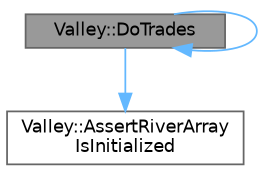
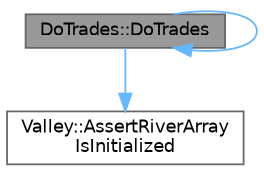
  digraph {
    rankdir=TB
    node [fontname=Helvetica fontsize=10 shape=box style=filled]
    edge [color=steelblue1 fontname=Helvetica fontsize=10 labelfontname=Helvetica labelfontsize=10 style=solid]
-   n1 [color=gray40 fillcolor=grey60 fontcolor=black height=0.2 label="Valley::DoTrades" width=0.4]
+   n1 [color=gray40 fillcolor=grey60 fontcolor=black height=0.2 label="DoTrades::DoTrades" width=0.4]
    n2 [color=grey40 fillcolor=white height=0.2 label="Valley::AssertRiverArray\lIsInitialized" width=0.4]
    n1 -> n1
    n1 -> n2
  }
